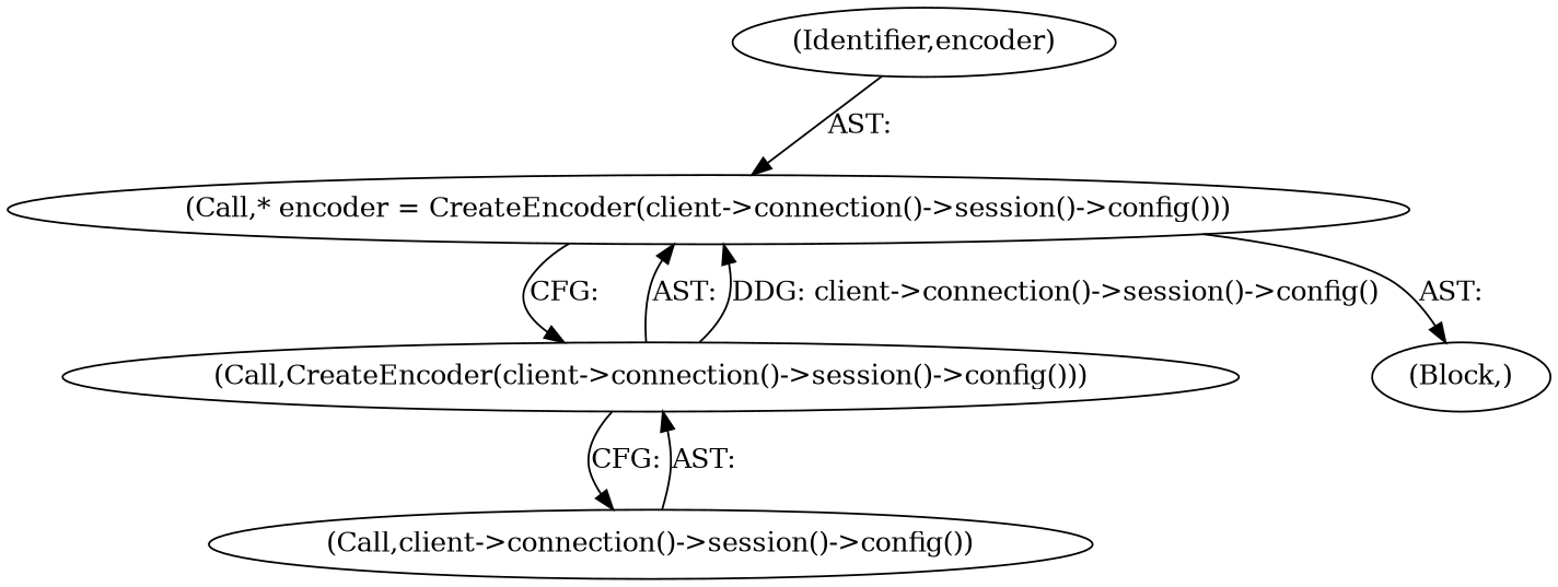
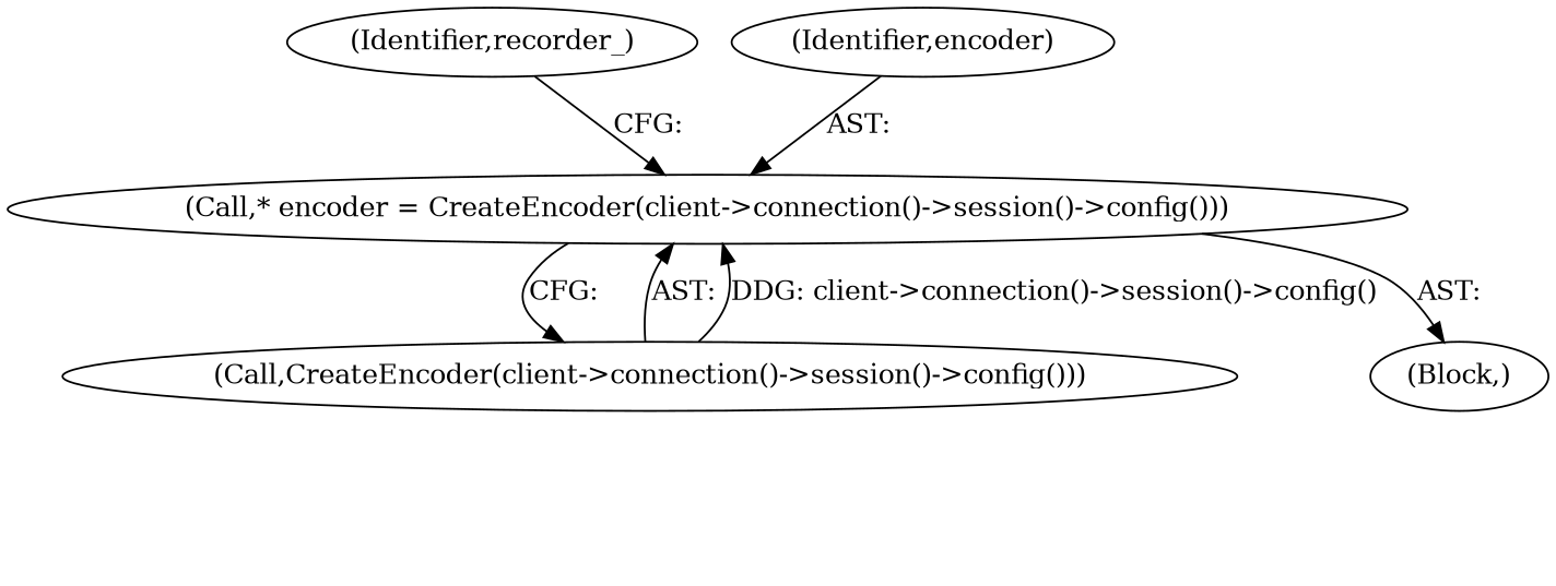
  digraph {
    n1 [label="(Call,* encoder = CreateEncoder(client->connection()->session()->config()))"]
    n2 [label="(Call,CreateEncoder(client->connection()->session()->config()))"]
    n3 [label="(Block,)"]
-   n4 [label="(Call,client->connection()->session()->config())"]
+   n5 [label="(Identifier,recorder_)"]
    n6 [label="(Identifier,encoder)"]
    n1 -> n2 [label="CFG: "]
    n1 -> n3 [label="AST: "]
    n2 -> n1 [label="AST: "]
    n2 -> n1 [label="DDG: client->connection()->session()->config()"]
-   n2 -> n4 [label="CFG: "]
-   n4 -> n2 [label="AST: "]
+   n5 -> n1 [label="CFG: "]
    n6 -> n1 [label="AST: "]
  }
